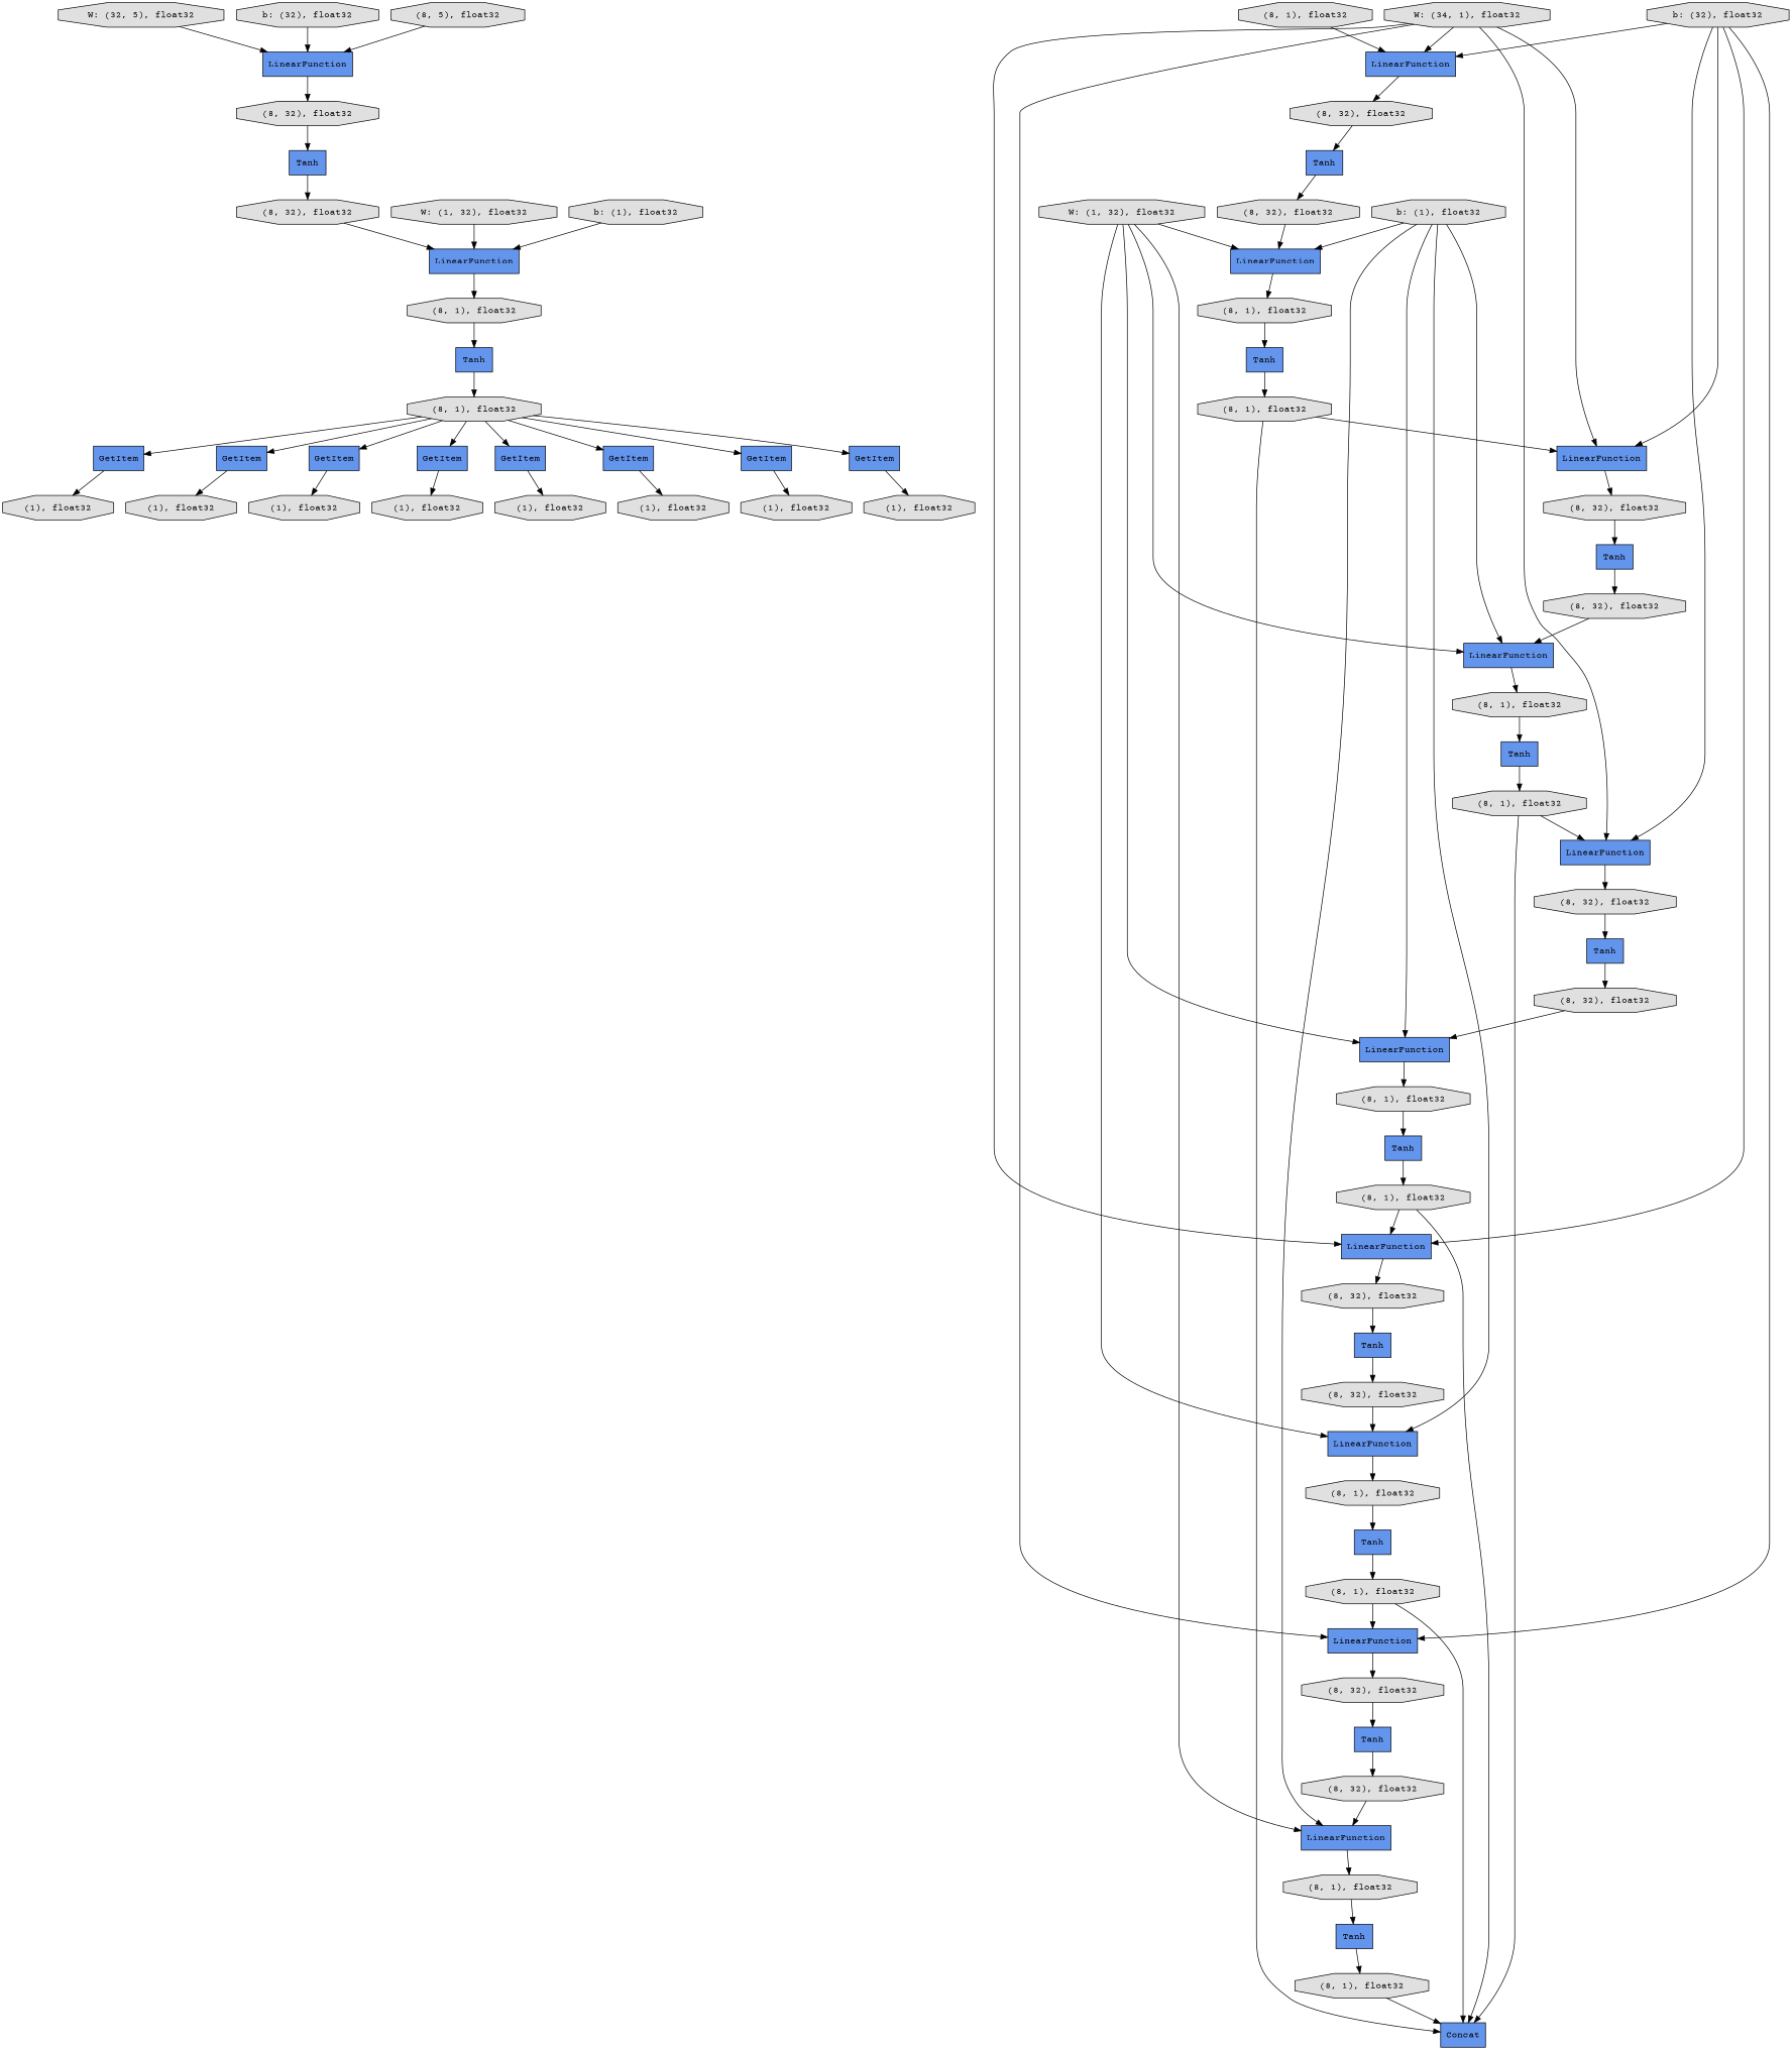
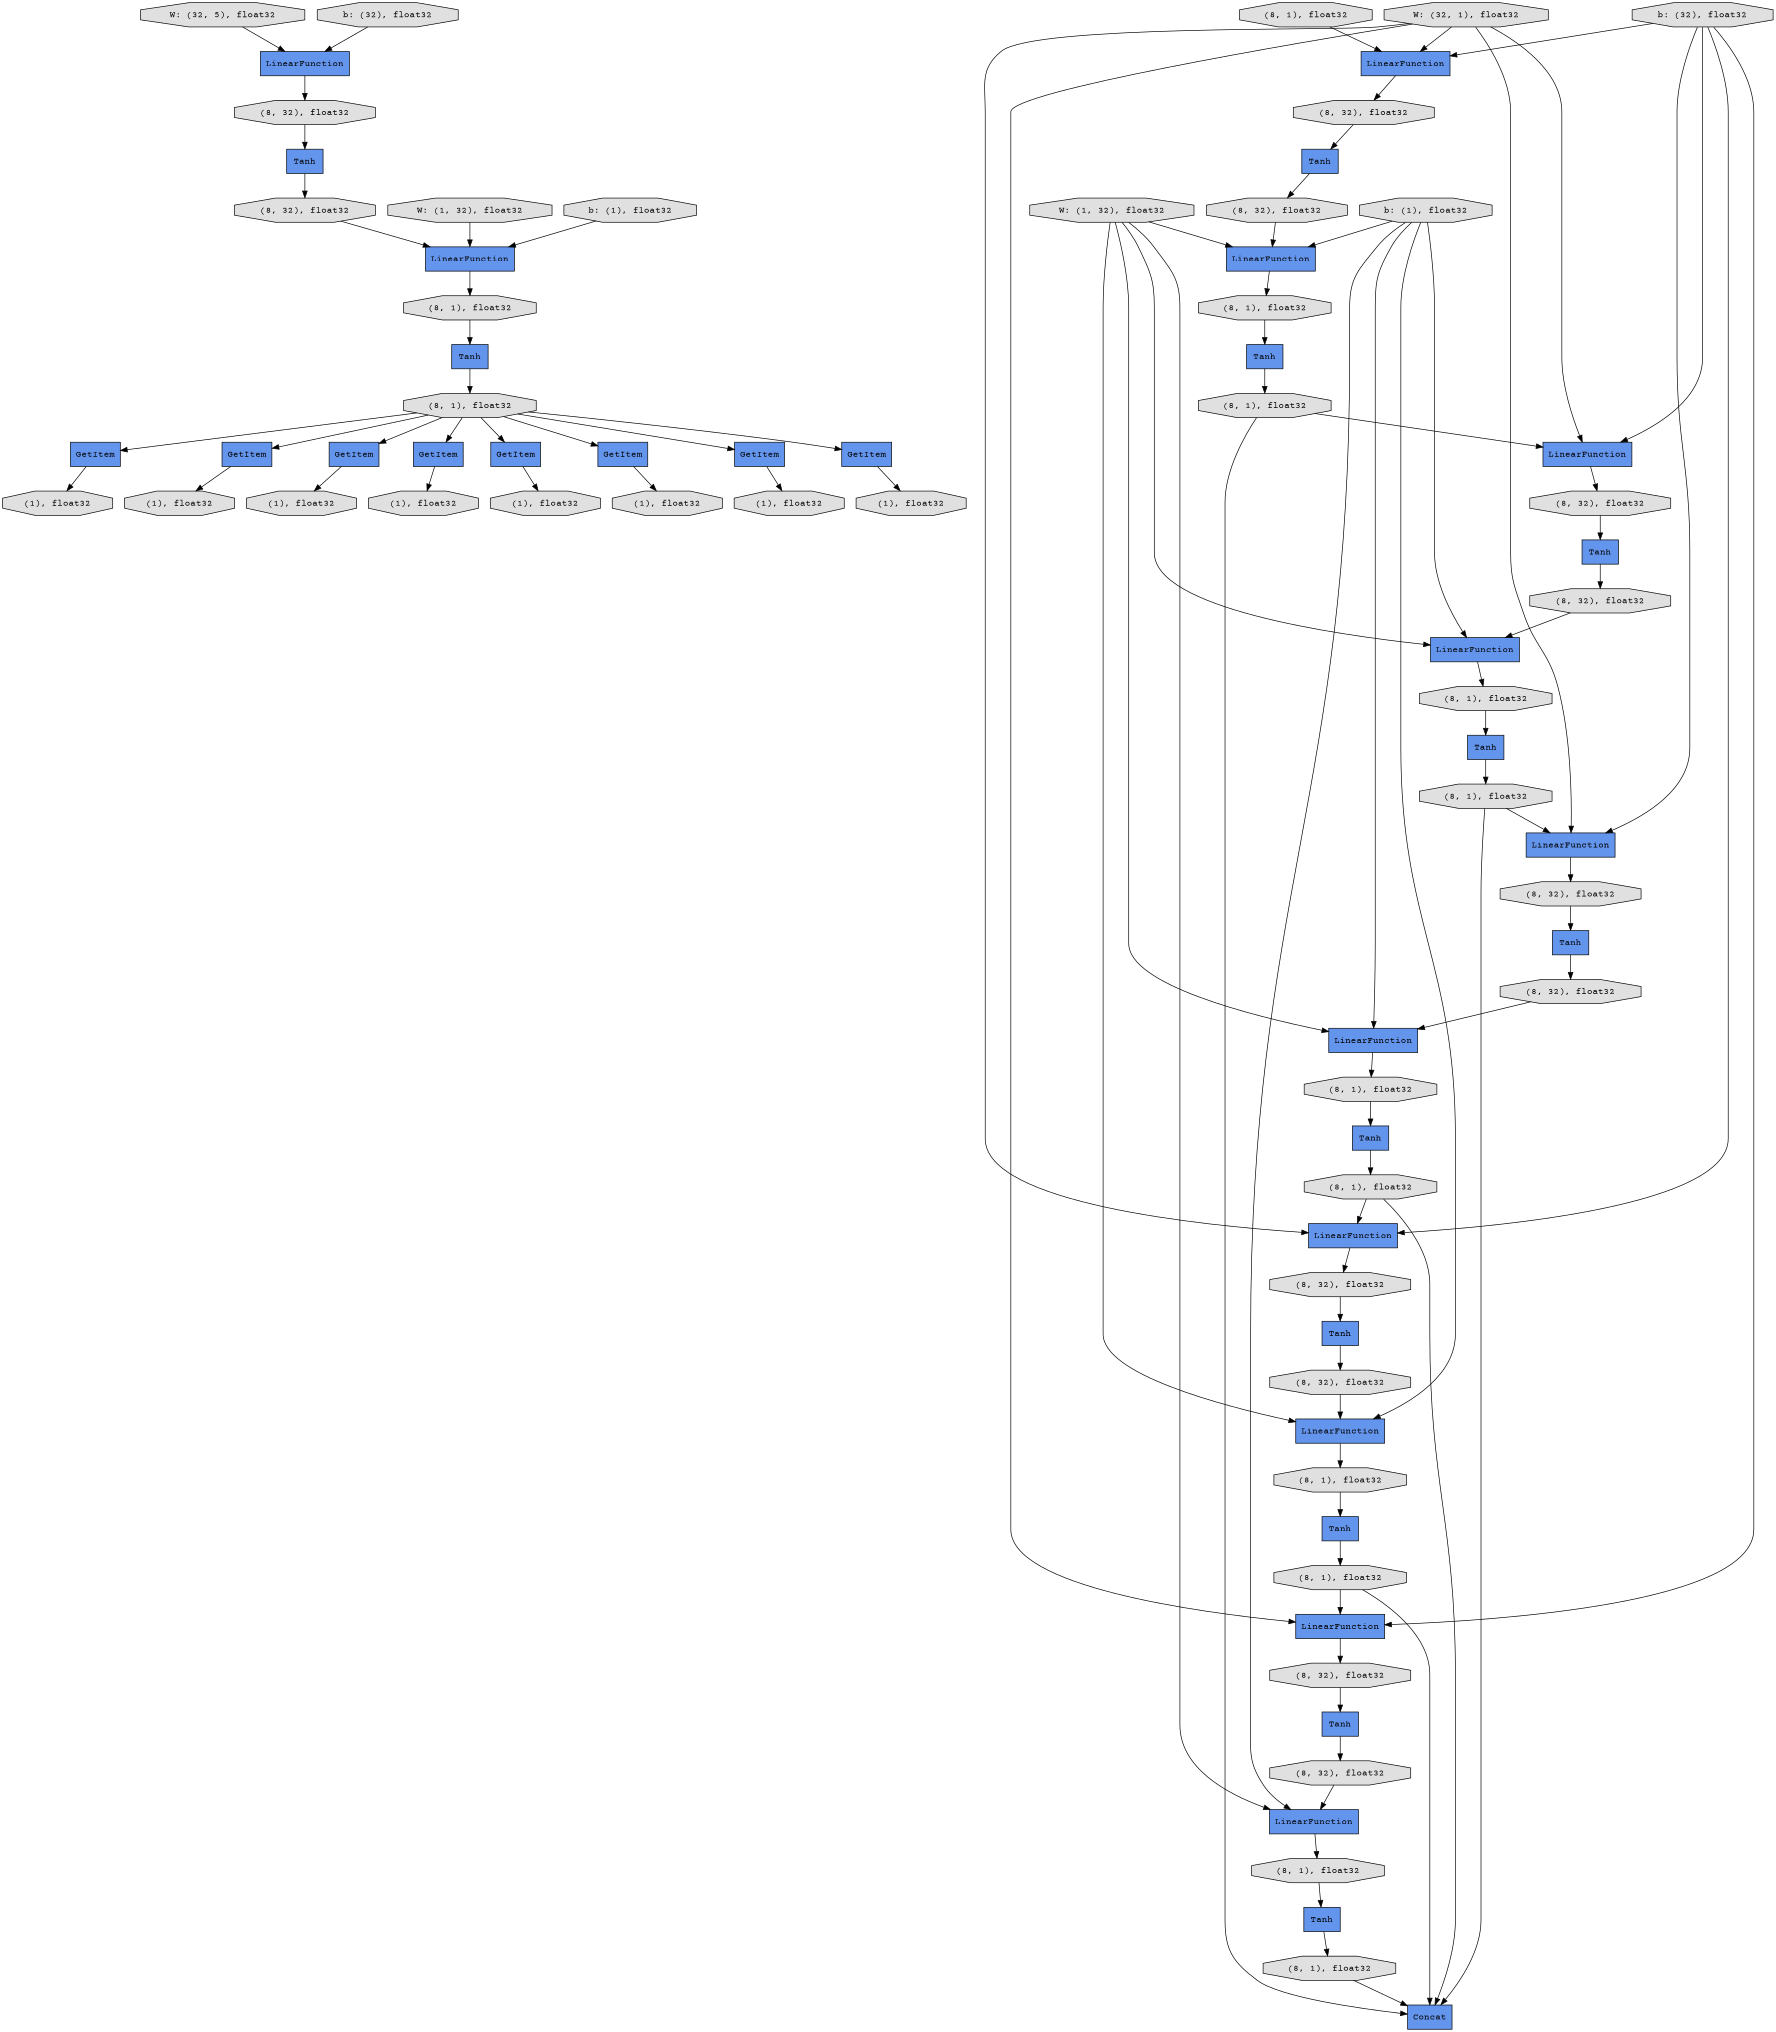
  digraph {
    fontname="Courier Prime"
    rankdir=TB
    node [fillcolor="#E0E0E0" fontname="Courier Prime" shape=octagon style=filled]
    edge [fontname="Courier Prime"]
    n1 [label="W: (32, 5), float32"]
    n2 [fillcolor="#6495ED" label=LinearFunction shape=record]
    n3 [label="(8, 32), float32"]
    n4 [fillcolor="#6495ED" label=LinearFunction shape=record]
    n5 [label="(8, 32), float32"]
    n6 [fillcolor="#6495ED" label=Tanh shape=record]
    n7 [label="(8, 1), float32"]
    n8 [fillcolor="#6495ED" label=GetItem shape=record]
    n9 [fillcolor="#6495ED" label=GetItem shape=record]
    n10 [fillcolor="#6495ED" label=GetItem shape=record]
    n11 [fillcolor="#6495ED" label=GetItem shape=record]
    n12 [fillcolor="#6495ED" label=GetItem shape=record]
    n13 [fillcolor="#6495ED" label=GetItem shape=record]
    n14 [fillcolor="#6495ED" label=GetItem shape=record]
    n15 [fillcolor="#6495ED" label=GetItem shape=record]
    n16 [label="(1), float32"]
    n17 [label="(1), float32"]
    n18 [label="(1), float32"]
    n19 [label="(1), float32"]
    n20 [label="(1), float32"]
    n21 [label="(1), float32"]
    n22 [label="(1), float32"]
    n23 [label="(1), float32"]
    n24 [label="(8, 1), float32"]
    n25 [fillcolor="#6495ED" label=Tanh shape=record]
    n26 [label="(8, 1), float32"]
    n27 [fillcolor="#6495ED" label=Concat shape=record]
    n28 [fillcolor="#6495ED" label=LinearFunction shape=record]
    n29 [fillcolor="#6495ED" label=LinearFunction shape=record]
    n30 [label="b: (1), float32"]
    n31 [fillcolor="#6495ED" label=LinearFunction shape=record]
    n32 [fillcolor="#6495ED" label=LinearFunction shape=record]
    n33 [fillcolor="#6495ED" label=LinearFunction shape=record]
    n34 [fillcolor="#6495ED" label=LinearFunction shape=record]
    n35 [label="(8, 1), float32"]
    n36 [label="(8, 1), float32"]
    n37 [label="(8, 1), float32"]
    n38 [label="(8, 1), float32"]
    n39 [label="(8, 1), float32"]
    n40 [fillcolor="#6495ED" label=LinearFunction shape=record]
    n41 [label="(8, 32), float32"]
    n42 [fillcolor="#6495ED" label=Tanh shape=record]
    n43 [fillcolor="#6495ED" label=Tanh shape=record]
    n44 [label="(8, 32), float32"]
    n45 [label="b: (32), float32"]
    n46 [label="(8, 32), float32"]
    n47 [fillcolor="#6495ED" label=Tanh shape=record]
    n48 [label="(8, 32), float32"]
    n49 [label="(8, 32), float32"]
    n50 [fillcolor="#6495ED" label=Tanh shape=record]
-   n51 [label="W: (34, 1), float32"]
+   n51 [label="W: (32, 1), float32"]
    n52 [fillcolor="#6495ED" label=LinearFunction shape=record]
    n53 [fillcolor="#6495ED" label=LinearFunction shape=record]
    n54 [label="(8, 32), float32"]
    n55 [label="(8, 32), float32"]
    n56 [label="(8, 1), float32"]
    n57 [fillcolor="#6495ED" label=Tanh shape=record]
    n58 [label="(8, 32), float32"]
    n59 [fillcolor="#6495ED" label=Tanh shape=record]
    n60 [label="W: (1, 32), float32"]
    n61 [fillcolor="#6495ED" label=LinearFunction shape=record]
    n62 [label="(8, 1), float32"]
    n63 [fillcolor="#6495ED" label=Tanh shape=record]
    n64 [label="(8, 1), float32"]
    n65 [label="(8, 32), float32"]
    n66 [fillcolor="#6495ED" label=Tanh shape=record]
    n67 [label="(8, 1), float32"]
    n68 [label="b: (1), float32"]
-   n69 [label="(8, 5), float32"]
    n70 [fillcolor="#6495ED" label=Tanh shape=record]
    n71 [label="(8, 32), float32"]
    n72 [label="(8, 1), float32"]
    n73 [fillcolor="#6495ED" label=Tanh shape=record]
    n74 [label="W: (1, 32), float32"]
    n75 [label="b: (32), float32"]
    n1 -> n2
    n2 -> n3
    n3 -> n70
    n4 -> n5
    n5 -> n6
    n6 -> n49
    n7 -> n8
    n7 -> n9
    n7 -> n10
    n7 -> n11
    n7 -> n12
    n7 -> n13
    n7 -> n14
    n7 -> n15
    n8 -> n16
    n9 -> n17
    n10 -> n18
    n11 -> n19
    n12 -> n20
    n13 -> n21
    n14 -> n22
    n15 -> n23
    n24 -> n25
    n25 -> n26
    n26 -> n27
    n26 -> n28
    n28 -> n54
    n29 -> n24
    n30 -> n29
    n30 -> n31
    n30 -> n32
    n30 -> n33
    n30 -> n34
    n31 -> n35
    n32 -> n36
    n33 -> n37
    n34 -> n38
    n35 -> n42
    n36 -> n50
    n37 -> n63
    n38 -> n66
    n39 -> n27
    n39 -> n40
    n40 -> n41
    n41 -> n59
    n42 -> n56
    n43 -> n44
    n44 -> n32
    n45 -> n2
    n46 -> n47
    n47 -> n48
    n48 -> n31
    n49 -> n34
    n50 -> n39
    n51 -> n4
    n51 -> n28
    n51 -> n40
    n51 -> n52
    n51 -> n53
    n52 -> n55
    n53 -> n46
    n54 -> n43
    n55 -> n57
    n56 -> n4
    n56 -> n27
    n57 -> n58
    n58 -> n29
    n59 -> n65
    n60 -> n61
    n61 -> n62
    n62 -> n73
    n63 -> n64
    n64 -> n27
    n65 -> n33
    n66 -> n67
    n67 -> n27
    n67 -> n52
    n68 -> n61
-   n69 -> n2
    n70 -> n71
    n71 -> n61
    n72 -> n53
    n73 -> n7
    n74 -> n29
    n74 -> n31
    n74 -> n32
    n74 -> n33
    n74 -> n34
    n75 -> n4
    n75 -> n28
    n75 -> n40
    n75 -> n52
    n75 -> n53
  }
